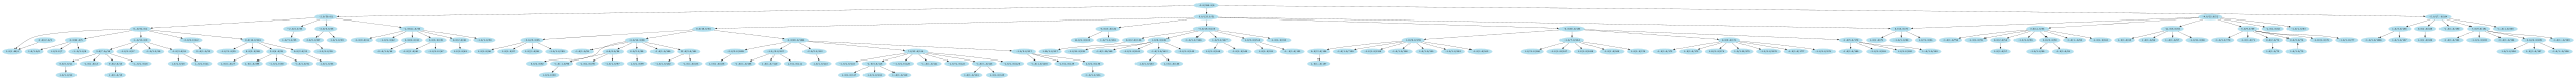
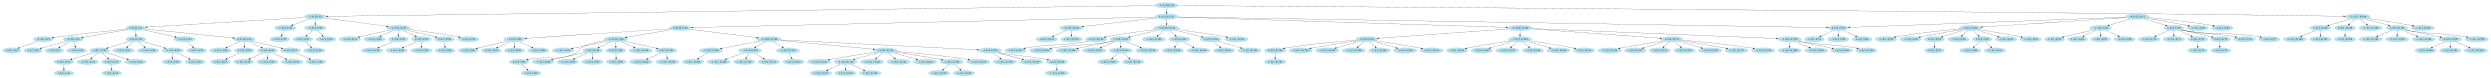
  digraph {
    autosize=false
    fontname="Source Code Pro"
    node [color=lightblue2 fontname="Source Code Pro" style=filled]
    edge [fontname="Source Code Pro"]
    "-2.0/200.0/0"
    "-2.0/50.0/1"
    "9.0/133.0/51"
    "-5.0/17.0/184"
    "6.0/32.0/2"
    "-2.0/2.0/34"
    "-2.0/4.0/36"
    "-1.0/11.0/40"
    "8.0/48.0/84"
    "-3.0/3.0/132"
    "-5.0/19.0/135"
    "-4.0/30.0/154"
    "0.0/4.0/78"
    "1.0/3.0/185"
    "0.0/2.0/188"
    "-1.0/1.0/190"
    "7.0/9.0/191"
    "-1.0/1.0/200"
    "-2.0/2.0/3"
    "-2.0/4.0/5"
    "1.0/13.0/9"
    "-2.0/2.0/22"
    "0.0/10.0/24"
    "1.0/1.0/35"
    "2.0/2.0/37"
    "1.0/1.0/39"
    n27 [label="-1.0/0.0/41"]
    "-1.0/1.0/42"
    "2.0/2.0/43"
    "3.0/3.0/45"
    "0.0/2.0/48"
    "-1.0/1.0/50"
    "1.0/1.0/4"
    "1.0/1.0/6"
    "1.0/1.0/7"
    "-1.0/1.0/8"
    "3.0/7.0/10"
    "-1.0/1.0/17"
    "-1.0/1.0/18"
    "-1.0/3.0/19"
    "1.0/1.0/23"
    "-1.0/1.0/25"
    "0.0/2.0/26"
    "2.0/4.0/28"
    "0.0/2.0/32"
    "0.0/2.0/11"
    "-1.0/1.0/13"
    "0.0/2.0/14"
    "-1.0/1.0/16"
    "1.0/1.0/20"
    "1.0/1.0/21"
    "1.0/1.0/12"
    "1.0/1.0/15"
    "1.0/1.0/27"
    "1.0/1.0/29"
    "-1.0/1.0/30"
    "-1.0/1.0/31"
    "1.0/1.0/33"
    "-1.0/1.0/38"
    "-1.0/1.0/44"
    "-1.0/1.0/46"
    "-1.0/1.0/47"
    "1.0/1.0/49"
    "-4.0/32.0/52"
    "3.0/11.0/53"
    "-1.0/5.0/64"
    "5.0/9.0/69"
    "-1.0/1.0/82"
    "-1.0/1.0/83"
    "-3.0/5.0/85"
    "-4.0/14.0/90"
    "-2.0/28.0/104"
    "1.0/1.0/133"
    "1.0/1.0/134"
    "0.0/2.0/136"
    "6.0/8.0/138"
    "-1.0/1.0/146"
    "1.0/3.0/147"
    "1.0/3.0/150"
    "-1.0/1.0/153"
    "5.0/9.0/155"
    "-1.0/7.0/164"
    "0.0/8.0/171"
    "-1.0/5.0/179"
    "-1.0/1.0/54"
    "-1.0/1.0/55"
    "0.0/2.0/56"
    "-1.0/1.0/58"
    "3.0/3.0/59"
    "-1.0/1.0/62"
    "-1.0/1.0/63"
    "1.0/1.0/65"
    "1.0/1.0/66"
    "1.0/1.0/67"
    "-1.0/1.0/68"
    "-1.0/1.0/70"
    "-1.0/1.0/71"
    "0.0/2.0/72"
    "0.0/2.0/74"
    "-1.0/1.0/76"
    "-1.0/1.0/77"
    "1.0/1.0/79"
    "-1.0/1.0/80"
    "1.0/1.0/81"
    "1.0/1.0/57"
    "-1.0/1.0/60"
    "-1.0/1.0/61"
    "1.0/1.0/73"
    "1.0/1.0/75"
    "1.0/1.0/86"
    "1.0/1.0/87"
    "1.0/1.0/88"
    "-1.0/1.0/89"
    "-1.0/1.0/91"
    "0.0/2.0/92"
    "4.0/4.0/94"
    "0.0/2.0/98"
    "-1.0/1.0/100"
    "3.0/3.0/101"
    "-2.0/2.0/105"
    "-1.0/5.0/107"
    "-2.0/2.0/112"
    "7.0/13.0/114"
    "-1.0/5.0/127"
    "1.0/1.0/93"
    "-1.0/1.0/95"
    "-1.0/1.0/96"
    "-1.0/1.0/97"
    "1.0/1.0/99"
    "-1.0/1.0/102"
    "-1.0/1.0/103"
    "1.0/1.0/106"
    "-1.0/1.0/108"
    "1.0/1.0/110"
    "1.0/1.0/111"
    "1.0/1.0/113"
    "-1.0/1.0/115"
    "-2.0/4.0/116"
    "-1.0/1.0/120"
    "-1.0/1.0/121"
    "-1.0/1.0/122"
    "-1.0/3.0/123"
    "-1.0/1.0/126"
    "-1.0/1.0/128"
    "-1.0/1.0/129"
    "2.0/2.0/130"
    "1.0/1.0/117"
    "1.0/1.0/118"
    "1.0/1.0/119"
    "1.0/1.0/124"
    "1.0/1.0/125"
    "-1.0/1.0/131"
    "1.0/1.0/137"
    "-1.0/1.0/139"
    "-1.0/1.0/140"
    "-1.0/1.0/141"
    "-1.0/3.0/142"
    "-1.0/1.0/145"
    "1.0/1.0/148"
    "-1.0/1.0/149"
    "1.0/1.0/151"
    "-1.0/1.0/152"
    "1.0/1.0/143"
    "1.0/1.0/144"
    "0.0/2.0/156"
    "-1.0/1.0/158"
    "-1.0/1.0/159"
    "-1.0/1.0/160"
    "1.0/1.0/161"
    "-1.0/1.0/162"
    "-1.0/1.0/163"
+   "1.0/1.0/165"
    "1.0/1.0/166"
    "-1.0/1.0/167"
    "1.0/1.0/168"
    "-1.0/1.0/169"
    "1.0/1.0/170"
    "-1.0/1.0/172"
    "1.0/1.0/173"
    "1.0/1.0/174"
    "1.0/1.0/175"
    "-1.0/1.0/176"
    "-1.0/1.0/177"
    "-1.0/1.0/178"
    "-1.0/1.0/180"
    "-1.0/1.0/181"
    "1.0/1.0/182"
    "1.0/1.0/183"
    "1.0/1.0/157"
    "-1.0/1.0/186"
    "1.0/1.0/187"
    "1.0/1.0/189"
    "-1.0/1.0/192"
    "-1.0/1.0/193"
    "-1.0/1.0/194"
    "-2.0/4.0/195"
    "-1.0/1.0/199"
    "1.0/1.0/196"
    "1.0/1.0/197"
    "-1.0/1.0/198"
    "-2.0/200.0/0" -> "-2.0/50.0/1"
    "-2.0/200.0/0" -> "9.0/133.0/51"
    "-2.0/200.0/0" -> "-5.0/17.0/184"
    "-2.0/50.0/1" -> "6.0/32.0/2"
    "-2.0/50.0/1" -> "-2.0/2.0/34"
    "-2.0/50.0/1" -> "-2.0/4.0/36"
    "-2.0/50.0/1" -> "-1.0/11.0/40"
    "9.0/133.0/51" -> "8.0/48.0/84"
    "9.0/133.0/51" -> "-3.0/3.0/132"
    "9.0/133.0/51" -> "-5.0/19.0/135"
    "9.0/133.0/51" -> "-4.0/30.0/154"
    "9.0/133.0/51" -> "0.0/4.0/78"
    "-5.0/17.0/184" -> "1.0/3.0/185"
    "-5.0/17.0/184" -> "0.0/2.0/188"
    "-5.0/17.0/184" -> "-1.0/1.0/190"
    "-5.0/17.0/184" -> "7.0/9.0/191"
    "-5.0/17.0/184" -> "-1.0/1.0/200"
-   "6.0/32.0/2" -> "1.0/1.0/4"
+   "6.0/32.0/2" -> "-2.0/2.0/3"
    "6.0/32.0/2" -> "-2.0/4.0/5"
    "6.0/32.0/2" -> "1.0/13.0/9"
    "6.0/32.0/2" -> "-2.0/2.0/22"
    "6.0/32.0/2" -> "0.0/10.0/24"
    "-2.0/2.0/34" -> "1.0/1.0/35"
    "-2.0/4.0/36" -> "2.0/2.0/37"
    "-2.0/4.0/36" -> "1.0/1.0/39"
    "-1.0/11.0/40" -> n27
    "-1.0/11.0/40" -> "-1.0/1.0/42"
    "-1.0/11.0/40" -> "2.0/2.0/43"
    "-1.0/11.0/40" -> "3.0/3.0/45"
    "-1.0/11.0/40" -> "0.0/2.0/48"
    "-1.0/11.0/40" -> "-1.0/1.0/50"
    "8.0/48.0/84" -> "-3.0/5.0/85"
    "8.0/48.0/84" -> "-4.0/14.0/90"
    "8.0/48.0/84" -> "-2.0/28.0/104"
    "-3.0/3.0/132" -> "1.0/1.0/133"
    "-3.0/3.0/132" -> "1.0/1.0/134"
    "-5.0/19.0/135" -> "0.0/2.0/136"
    "-5.0/19.0/135" -> "6.0/8.0/138"
    "-5.0/19.0/135" -> "-1.0/1.0/146"
    "-5.0/19.0/135" -> "1.0/3.0/147"
    "-5.0/19.0/135" -> "1.0/3.0/150"
    "-5.0/19.0/135" -> "-1.0/1.0/153"
    "-4.0/30.0/154" -> "5.0/9.0/155"
    "-4.0/30.0/154" -> "-1.0/7.0/164"
    "-4.0/30.0/154" -> "0.0/8.0/171"
    "-4.0/30.0/154" -> "-1.0/5.0/179"
    "0.0/4.0/78" -> "1.0/1.0/79"
    "0.0/4.0/78" -> "-1.0/1.0/80"
    "0.0/4.0/78" -> "1.0/1.0/81"
    "1.0/3.0/185" -> "-1.0/1.0/186"
    "1.0/3.0/185" -> "1.0/1.0/187"
    "0.0/2.0/188" -> "1.0/1.0/189"
    "7.0/9.0/191" -> "-1.0/1.0/192"
    "7.0/9.0/191" -> "-1.0/1.0/193"
    "7.0/9.0/191" -> "-1.0/1.0/194"
    "7.0/9.0/191" -> "-2.0/4.0/195"
    "7.0/9.0/191" -> "-1.0/1.0/199"
    "-2.0/2.0/3" -> "1.0/1.0/4"
    "-2.0/4.0/5" -> "1.0/1.0/6"
    "-2.0/4.0/5" -> "1.0/1.0/7"
    "-2.0/4.0/5" -> "-1.0/1.0/8"
    "1.0/13.0/9" -> "3.0/7.0/10"
    "1.0/13.0/9" -> "-1.0/1.0/17"
    "1.0/13.0/9" -> "-1.0/1.0/18"
    "1.0/13.0/9" -> "-1.0/3.0/19"
    "-2.0/2.0/22" -> "1.0/1.0/23"
    "0.0/10.0/24" -> "-1.0/1.0/25"
    "0.0/10.0/24" -> "0.0/2.0/26"
    "0.0/10.0/24" -> "2.0/4.0/28"
    "0.0/10.0/24" -> "0.0/2.0/32"
    "2.0/2.0/37" -> "-1.0/1.0/38"
    "2.0/2.0/43" -> "-1.0/1.0/44"
    "3.0/3.0/45" -> "-1.0/1.0/46"
    "3.0/3.0/45" -> "-1.0/1.0/47"
    "0.0/2.0/48" -> "1.0/1.0/49"
    "3.0/7.0/10" -> "0.0/2.0/11"
    "3.0/7.0/10" -> "-1.0/1.0/13"
    "3.0/7.0/10" -> "0.0/2.0/14"
    "3.0/7.0/10" -> "-1.0/1.0/16"
    "-1.0/3.0/19" -> "1.0/1.0/20"
    "-1.0/3.0/19" -> "1.0/1.0/21"
    "0.0/2.0/26" -> "1.0/1.0/27"
    "2.0/4.0/28" -> "1.0/1.0/29"
    "2.0/4.0/28" -> "-1.0/1.0/30"
    "2.0/4.0/28" -> "-1.0/1.0/31"
    "0.0/2.0/32" -> "1.0/1.0/33"
    "0.0/2.0/11" -> "1.0/1.0/12"
    "0.0/2.0/14" -> "1.0/1.0/15"
    "-4.0/32.0/52" -> "0.0/4.0/78"
    "-4.0/32.0/52" -> "3.0/11.0/53"
    "-4.0/32.0/52" -> "-1.0/5.0/64"
    "-4.0/32.0/52" -> "5.0/9.0/69"
    "-4.0/32.0/52" -> "-1.0/1.0/82"
    "-4.0/32.0/52" -> "-1.0/1.0/83"
    "3.0/11.0/53" -> "-1.0/1.0/54"
    "3.0/11.0/53" -> "-1.0/1.0/55"
    "3.0/11.0/53" -> "0.0/2.0/56"
    "3.0/11.0/53" -> "-1.0/1.0/58"
    "3.0/11.0/53" -> "3.0/3.0/59"
    "3.0/11.0/53" -> "-1.0/1.0/62"
    "3.0/11.0/53" -> "-1.0/1.0/63"
    "-1.0/5.0/64" -> "1.0/1.0/65"
    "-1.0/5.0/64" -> "1.0/1.0/66"
    "-1.0/5.0/64" -> "1.0/1.0/67"
    "-1.0/5.0/64" -> "-1.0/1.0/68"
    "5.0/9.0/69" -> "-1.0/1.0/70"
    "5.0/9.0/69" -> "-1.0/1.0/71"
    "5.0/9.0/69" -> "0.0/2.0/72"
    "5.0/9.0/69" -> "0.0/2.0/74"
    "5.0/9.0/69" -> "-1.0/1.0/76"
    "5.0/9.0/69" -> "-1.0/1.0/77"
    "-3.0/5.0/85" -> "1.0/1.0/86"
    "-3.0/5.0/85" -> "1.0/1.0/87"
    "-3.0/5.0/85" -> "1.0/1.0/88"
    "-3.0/5.0/85" -> "-1.0/1.0/89"
    "-4.0/14.0/90" -> "-1.0/1.0/91"
    "-4.0/14.0/90" -> "0.0/2.0/92"
    "-4.0/14.0/90" -> "4.0/4.0/94"
    "-4.0/14.0/90" -> "0.0/2.0/98"
    "-4.0/14.0/90" -> "-1.0/1.0/100"
    "-4.0/14.0/90" -> "3.0/3.0/101"
    "-2.0/28.0/104" -> "-2.0/2.0/105"
    "-2.0/28.0/104" -> "-1.0/5.0/107"
    "-2.0/28.0/104" -> "-2.0/2.0/112"
    "-2.0/28.0/104" -> "7.0/13.0/114"
    "-2.0/28.0/104" -> "-1.0/5.0/127"
    "0.0/2.0/136" -> "1.0/1.0/137"
    "6.0/8.0/138" -> "-1.0/1.0/139"
    "6.0/8.0/138" -> "-1.0/1.0/140"
    "6.0/8.0/138" -> "-1.0/1.0/141"
    "6.0/8.0/138" -> "-1.0/3.0/142"
    "6.0/8.0/138" -> "-1.0/1.0/145"
    "1.0/3.0/147" -> "1.0/1.0/148"
    "1.0/3.0/147" -> "-1.0/1.0/149"
    "1.0/3.0/150" -> "1.0/1.0/151"
    "1.0/3.0/150" -> "-1.0/1.0/152"
    "5.0/9.0/155" -> "0.0/2.0/156"
    "5.0/9.0/155" -> "-1.0/1.0/158"
    "5.0/9.0/155" -> "-1.0/1.0/159"
    "5.0/9.0/155" -> "-1.0/1.0/160"
    "5.0/9.0/155" -> "1.0/1.0/161"
    "5.0/9.0/155" -> "-1.0/1.0/162"
    "5.0/9.0/155" -> "-1.0/1.0/163"
+   "-1.0/7.0/164" -> "1.0/1.0/165"
    "-1.0/7.0/164" -> "1.0/1.0/166"
    "-1.0/7.0/164" -> "-1.0/1.0/167"
    "-1.0/7.0/164" -> "1.0/1.0/168"
    "-1.0/7.0/164" -> "-1.0/1.0/169"
    "-1.0/7.0/164" -> "1.0/1.0/170"
    "0.0/8.0/171" -> "-1.0/1.0/172"
    "0.0/8.0/171" -> "1.0/1.0/173"
    "0.0/8.0/171" -> "1.0/1.0/174"
    "0.0/8.0/171" -> "1.0/1.0/175"
    "0.0/8.0/171" -> "-1.0/1.0/176"
    "0.0/8.0/171" -> "-1.0/1.0/177"
    "0.0/8.0/171" -> "-1.0/1.0/178"
    "-1.0/5.0/179" -> "-1.0/1.0/180"
    "-1.0/5.0/179" -> "-1.0/1.0/181"
    "-1.0/5.0/179" -> "1.0/1.0/182"
    "-1.0/5.0/179" -> "1.0/1.0/183"
    "0.0/2.0/56" -> "1.0/1.0/57"
    "3.0/3.0/59" -> "-1.0/1.0/60"
    "3.0/3.0/59" -> "-1.0/1.0/61"
    "0.0/2.0/72" -> "1.0/1.0/73"
-   "1.0/1.0/75" -> "0.0/2.0/74"
-   "-1.0/1.0/96" -> "1.0/1.0/93"
+   "0.0/2.0/74" -> "1.0/1.0/75"
+   "0.0/2.0/92" -> "1.0/1.0/93"
    "4.0/4.0/94" -> "-1.0/1.0/95"
    "4.0/4.0/94" -> "-1.0/1.0/96"
    "4.0/4.0/94" -> "-1.0/1.0/97"
    "0.0/2.0/98" -> "1.0/1.0/99"
    "3.0/3.0/101" -> "-1.0/1.0/102"
    "3.0/3.0/101" -> "-1.0/1.0/103"
    "-2.0/2.0/105" -> "1.0/1.0/106"
    "-1.0/5.0/107" -> "-1.0/1.0/108"
    "-1.0/5.0/107" -> "1.0/1.0/110"
    "-1.0/5.0/107" -> "1.0/1.0/111"
    "-2.0/2.0/112" -> "1.0/1.0/113"
    "7.0/13.0/114" -> "-1.0/1.0/115"
    "7.0/13.0/114" -> "-2.0/4.0/116"
    "7.0/13.0/114" -> "-1.0/1.0/120"
    "7.0/13.0/114" -> "-1.0/1.0/121"
    "7.0/13.0/114" -> "-1.0/1.0/122"
    "7.0/13.0/114" -> "-1.0/3.0/123"
    "7.0/13.0/114" -> "-1.0/1.0/126"
    "-1.0/5.0/127" -> "-1.0/1.0/128"
    "-1.0/5.0/127" -> "-1.0/1.0/129"
    "-1.0/5.0/127" -> "2.0/2.0/130"
    "-2.0/4.0/116" -> "1.0/1.0/117"
    "-2.0/4.0/116" -> "1.0/1.0/118"
    "-2.0/4.0/116" -> "1.0/1.0/119"
    "-1.0/3.0/123" -> "1.0/1.0/124"
    "-1.0/3.0/123" -> "1.0/1.0/125"
    "2.0/2.0/130" -> "-1.0/1.0/131"
    "-1.0/3.0/142" -> "1.0/1.0/143"
    "-1.0/3.0/142" -> "1.0/1.0/144"
    "0.0/2.0/156" -> "1.0/1.0/157"
    "-2.0/4.0/195" -> "1.0/1.0/196"
    "-2.0/4.0/195" -> "1.0/1.0/197"
    "-2.0/4.0/195" -> "-1.0/1.0/198"
  }
